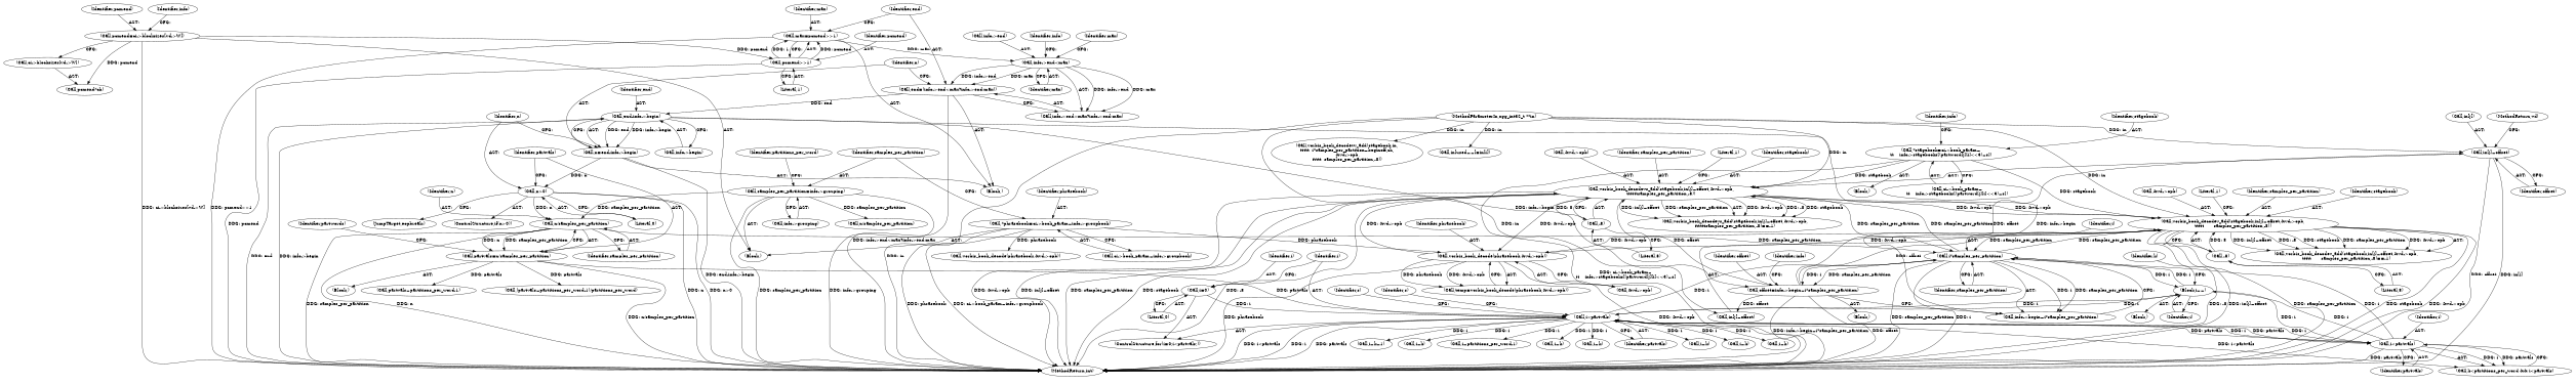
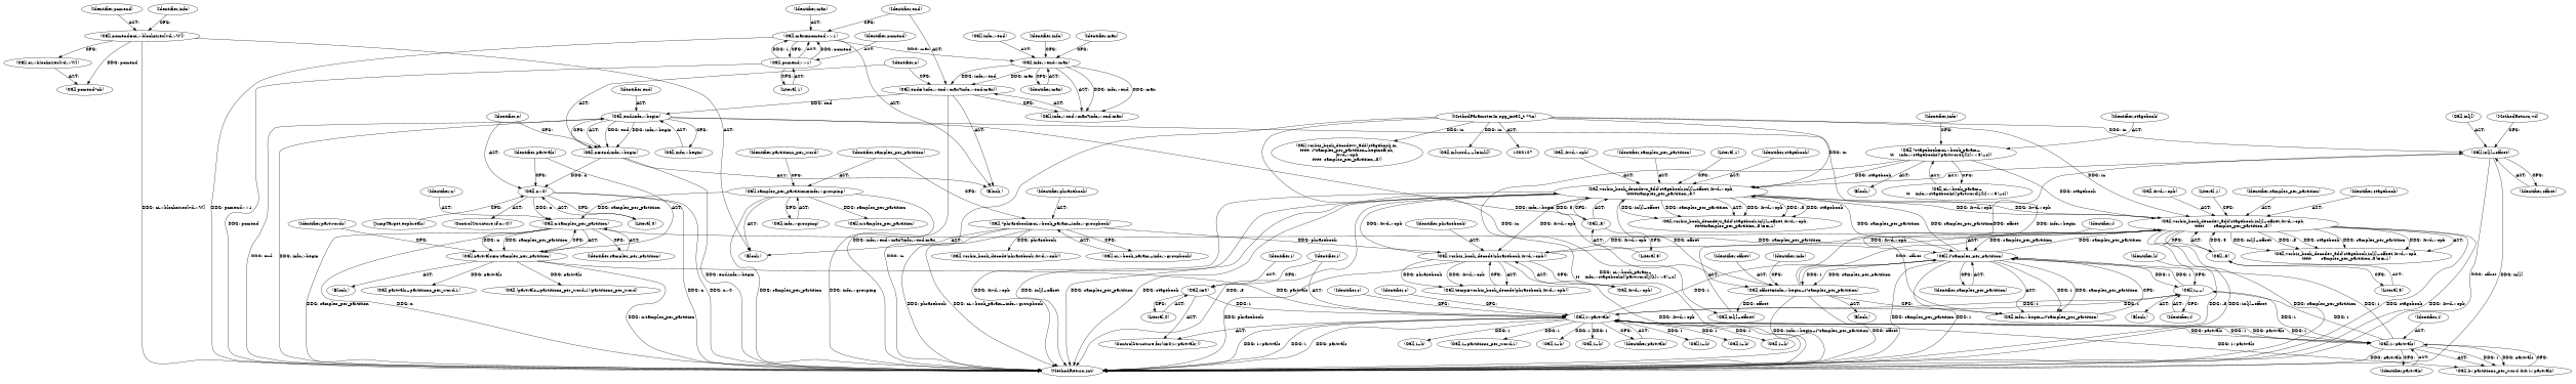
  digraph {
    n1 [label="(Call,in[j]+offset)"]
    n2 [label="(Call,vorbis_book_decodevs_add(stagebook,in[j]+offset,&vd->opb,\n\t\t\t\t\t\tsamples_per_partition,-8))"]
    n3 [label="(Identifier,offset)"]
    n4 [label="(MethodReturn,int)"]
    n5 [label="(Call,vorbis_book_decodev_add(stagebook,in[j]+offset,&vd->opb,\n\t\t\t\t\t       samples_per_partition,-8))"]
    n6 [label="(Call,i*samples_per_partition)"]
    n7 [label="(Call,vorbis_book_decode(phrasebook,&vd->opb))"]
    n8 [label="(Call,-8)"]
    n9 [label="(Call,vorbis_book_decodevs_add(stagebook,in[j]+offset,&vd->opb,\n\t\t\t\t\t\tsamples_per_partition,-8)==-1)"]
    n10 [label="(MethodParameterIn,ogg_int32_t **in)"]
    n11 [label="(Call,in[j]+offset)"]
    n12 [label="(Call,vorbis_book_decodevv_add(stagebook,in,\n\t\t\t\t\t  i*samples_per_partition+beginoff,ch,\n &vd->opb,\n\t\t\t\t\t  samples_per_partition,-8))"]
    n13 [label="(Call,in[used++]=in[i])"]
+   1000107
    n15 [label="(Call,-8)"]
    n16 [label="(Call,vorbis_book_decodev_add(stagebook,in[j]+offset,&vd->opb,\n\t\t\t\t\t       samples_per_partition,-8)==-1)"]
    n17 [label="(Call,offset=info->begin+i*samples_per_partition)"]
    n18 [label="(Block,)"]
    n19 [label="(Call,info->begin+i*samples_per_partition)"]
    n20 [label="(Call,end-info->begin)"]
    n21 [label="(Call,n=end-info->begin)"]
    n22 [label="(Call,info->begin)"]
    n23 [label="(Block,)"]
    n24 [label="(Call,n>0)"]
    n25 [label="(Call,end=(info->end<max?info->end:max))"]
    n26 [label="(Call,info->end<max?info->end:max)"]
    n27 [label="(Call,info->end<max)"]
    n28 [label="(Identifier,max)"]
    n29 [label="(Call,max=pcmend>>1)"]
    n30 [label="(Call,pcmend>>1)"]
    n31 [label="(Literal,1)"]
    n32 [label="(Call,pcmend=ci->blocksizes[vd->W])"]
    n33 [label="(Call,ci->blocksizes[vd->W])"]
    n34 [label="(Block,)"]
    n35 [label="(Call,pcmend*ch)"]
-   n36 [label="(Block,i++)"]
+   n36 [label="(Call,i++)"]
    n37 [label="(Identifier,samples_per_partition)"]
    n38 [label="(Call,i<partvals)"]
    n39 [label="(Call,i<partvals)"]
    n40 [label="(Block,)"]
    n41 [label="(Identifier,i)"]
    n42 [label="(Call,i+k)"]
    n43 [label="(ControlStructure,for(i=0;i<partvals;))"]
    n44 [label="(Call,i+k)"]
    n45 [label="(Call,i+k)"]
    n46 [label="(Call,i+k)"]
    n47 [label="(Identifier,partvals)"]
    n48 [label="(Call,k<partitions_per_word && i<partvals)"]
-   n49 [label="(Call,i+k+1)"]
    n50 [label="(Call,i+k)"]
    n51 [label="(Call,i+partitions_per_word-1)"]
    n52 [label="(Call,i+k)"]
    n53 [label="(Identifier,partvals)"]
    n54 [label="(Call,i=0)"]
    n55 [label="(Literal,0)"]
    n56 [label="(Call,partvals=n/samples_per_partition)"]
    n57 [label="(Call,n/samples_per_partition)"]
    n58 [label="(Block,)"]
    n59 [label="(Call,partvals+partitions_per_word-1)"]
    n60 [label="(Call,(partvals+partitions_per_word-1)/partitions_per_word)"]
    n61 [label="(Identifier,samples_per_partition)"]
    n62 [label="(ControlStructure,if(n>0))"]
    n63 [label="(Literal,0)"]
    n64 [label="(Call,samples_per_partition=info->grouping)"]
    n65 [label="(Call,info->grouping)"]
    n66 [label="(Call,n/samples_per_partition)"]
    n67 [label="(Call,&vd->opb)"]
    n68 [label="(Call,temp=vorbis_book_decode(phrasebook,&vd->opb))"]
    n69 [label="(Literal,8)"]
    n70 [label="(Call,*stagebook=ci->book_param+\n\t\t    info->stagebooks[(partword[j][i]<<3)+s])"]
    n71 [label="(Call,ci->book_param+\n\t\t    info->stagebooks[(partword[j][i]<<3)+s])"]
    n72 [label="(Block,)"]
    n73 [label="(Call,*phrasebook=ci->book_param+info->groupbook)"]
    n74 [label="(Call,vorbis_book_decode(phrasebook,&vd->opb))"]
    n75 [label="(Call,ci->book_param+info->groupbook)"]
    n76 [label="(Literal,8)"]
    n77 [label="(Identifier,partvals)"]
    n78 [label="(Literal,1)"]
    n79 [label="(Identifier,stagebook)"]
    n80 [label="(Call,&vd->opb)"]
    n81 [label="(Identifier,stagebook)"]
    n82 [label="(Identifier,i)"]
    n83 [label="(Identifier,stagebook)"]
    n84 [label="(Identifier,n)"]
    n85 [label="(Identifier,offset)"]
    n86 [label="(Identifier,info)"]
    n87 [label="(Identifier,i)"]
    n88 [label="(Identifier,info)"]
    n89 [label="(Call,in[j])"]
    n90 [label="(Identifier,phrasebook)"]
    n91 [label="(Call,info->end)"]
    n92 [label="(Identifier,i)"]
    n93 [label="(Identifier,partwords)"]
    n94 [label="(Identifier,info)"]
    n95 [label="(Identifier,n)"]
    n96 [label="(Identifier,i)"]
    n97 [label="(Identifier,samples_per_partition)"]
    n98 [label="(Identifier,info)"]
    n99 [label="(Identifier,partitions_per_word)"]
    n100 [label="(Identifier,end)"]
    n101 [label="(Identifier,n)"]
    n102 [label="(Call,&vd->opb)"]
    n103 [label="(Literal,1)"]
    n104 [label="(Identifier,max)"]
    n105 [label="(MethodReturn,vd)"]
    n106 [label="(Identifier,max)"]
    n107 [label="(Identifier,pcmend)"]
    n108 [label="(Identifier,end)"]
    n109 [label="(Identifier,samples_per_partition)"]
    n110 [label="(JumpTarget,eopbreak:)"]
    n111 [label="(Identifier,samples_per_partition)"]
    n112 [label="(Identifier,s)"]
    n113 [label="(Identifier,k)"]
    n114 [label="(Identifier,pcmend)"]
    n115 [label="(Identifier,s)"]
    n116 [label="(Identifier,phrasebook)"]
    n1 -> n2 [label="AST: "]
    n1 -> n3 [label="CFG: "]
    n1 -> n4 [label="DDG: in[j]"]
    n1 -> n4 [label="DDG: offset"]
    n2 -> n4 [label="DDG: &vd->opb"]
    n2 -> n4 [label="DDG: in[j]+offset"]
    n2 -> n4 [label="DDG: samples_per_partition"]
    n2 -> n4 [label="DDG: stagebook"]
    n2 -> n4 [label="DDG: -8"]
    n2 -> n5 [label="DDG: &vd->opb"]
    n2 -> n6 [label="DDG: samples_per_partition"]
    n2 -> n7 [label="DDG: &vd->opb"]
    n2 -> n8 [label="CFG: "]
    n2 -> n9 [label="AST: "]
    n2 -> n9 [label="DDG: &vd->opb"]
    n2 -> n9 [label="DDG: -8"]
    n2 -> n9 [label="DDG: stagebook"]
    n2 -> n9 [label="DDG: in[j]+offset"]
    n2 -> n9 [label="DDG: samples_per_partition"]
    n3 -> n1 [label="AST: "]
    n5 -> n2 [label="DDG: &vd->opb"]
    n5 -> n4 [label="DDG: -8"]
    n5 -> n4 [label="DDG: in[j]+offset"]
    n5 -> n4 [label="DDG: samples_per_partition"]
    n5 -> n4 [label="DDG: stagebook"]
    n5 -> n4 [label="DDG: &vd->opb"]
    n5 -> n6 [label="DDG: samples_per_partition"]
    n5 -> n7 [label="DDG: &vd->opb"]
    n5 -> n15 [label="CFG: "]
    n5 -> n16 [label="AST: "]
    n5 -> n16 [label="DDG: in[j]+offset"]
    n5 -> n16 [label="DDG: -8"]
    n5 -> n16 [label="DDG: stagebook"]
    n5 -> n16 [label="DDG: samples_per_partition"]
    n5 -> n16 [label="DDG: &vd->opb"]
    n6 -> n2 [label="DDG: samples_per_partition"]
    n6 -> n4 [label="DDG: samples_per_partition"]
    n6 -> n4 [label="DDG: i"]
    n6 -> n5 [label="DDG: samples_per_partition"]
    n6 -> n17 [label="DDG: i"]
    n6 -> n17 [label="DDG: samples_per_partition"]
    n6 -> n19 [label="AST: "]
    n6 -> n19 [label="DDG: i"]
    n6 -> n19 [label="DDG: samples_per_partition"]
    n6 -> n36 [label="DDG: i"]
    n6 -> n37 [label="CFG: "]
    n7 -> n2 [label="DDG: &vd->opb"]
    n7 -> n4 [label="DDG: phrasebook"]
    n7 -> n4 [label="DDG: &vd->opb"]
    n7 -> n5 [label="DDG: &vd->opb"]
    n7 -> n67 [label="CFG: "]
    n7 -> n68 [label="AST: "]
    n7 -> n68 [label="DDG: phrasebook"]
    n7 -> n68 [label="DDG: &vd->opb"]
    n8 -> n2 [label="AST: "]
    n8 -> n2 [label="DDG: 8"]
    n8 -> n69 [label="CFG: "]
    n10 -> n1 [label="DDG: in"]
    n10 -> n2 [label="DDG: in"]
    n10 -> n4 [label="DDG: in"]
    n10 -> n5 [label="DDG: in"]
    n10 -> n11 [label="DDG: in"]
    n10 -> n12 [label="DDG: in"]
    n10 -> n13 [label="DDG: in"]
+   n10 -> 1000107 [label="AST: "]
    n11 -> n5 [label="AST: "]
    n15 -> n5 [label="AST: "]
    n15 -> n5 [label="DDG: 8"]
    n15 -> n76 [label="CFG: "]
    n17 -> n1 [label="DDG: offset"]
    n17 -> n2 [label="DDG: offset"]
    n17 -> n4 [label="DDG: info->begin+i*samples_per_partition"]
    n17 -> n4 [label="DDG: offset"]
    n17 -> n5 [label="DDG: offset"]
    n17 -> n11 [label="DDG: offset"]
    n17 -> n18 [label="AST: "]
    n17 -> n19 [label="CFG: "]
    n19 -> n6 [label="CFG: "]
    n20 -> n4 [label="DDG: end"]
    n20 -> n4 [label="DDG: info->begin"]
    n20 -> n17 [label="DDG: info->begin"]
    n20 -> n19 [label="DDG: info->begin"]
    n20 -> n21 [label="AST: "]
    n20 -> n21 [label="DDG: end"]
    n20 -> n21 [label="DDG: info->begin"]
    n20 -> n22 [label="CFG: "]
    n21 -> n4 [label="DDG: end-info->begin"]
    n21 -> n20 [label="CFG: "]
    n21 -> n23 [label="AST: "]
    n21 -> n24 [label="DDG: n"]
    n22 -> n20 [label="AST: "]
    n24 -> n4 [label="DDG: n"]
    n24 -> n4 [label="DDG: n>0"]
    n24 -> n57 [label="DDG: n"]
    n24 -> n62 [label="AST: "]
    n24 -> n63 [label="CFG: "]
    n25 -> n4 [label="DDG: info->end<max?info->end:max"]
    n25 -> n20 [label="DDG: end"]
    n25 -> n23 [label="AST: "]
    n25 -> n26 [label="CFG: "]
    n26 -> n25 [label="AST: "]
    n27 -> n25 [label="DDG: info->end"]
    n27 -> n25 [label="DDG: max"]
    n27 -> n26 [label="AST: "]
    n27 -> n26 [label="DDG: info->end"]
    n27 -> n26 [label="DDG: max"]
    n27 -> n28 [label="CFG: "]
    n28 -> n27 [label="AST: "]
    n29 -> n4 [label="DDG: pcmend>>1"]
    n29 -> n23 [label="AST: "]
    n29 -> n27 [label="DDG: max"]
    n29 -> n30 [label="CFG: "]
    n30 -> n4 [label="DDG: pcmend"]
    n30 -> n29 [label="AST: "]
    n30 -> n29 [label="DDG: pcmend"]
    n30 -> n29 [label="DDG: 1"]
    n30 -> n31 [label="CFG: "]
    n31 -> n30 [label="AST: "]
    n32 -> n4 [label="DDG: ci->blocksizes[vd->W]"]
-   n32 -> n30 [label="DDG: pcmend"]
    n32 -> n33 [label="CFG: "]
    n32 -> n34 [label="AST: "]
    n32 -> n35 [label="DDG: pcmend"]
    n33 -> n35 [label="AST: "]
    n36 -> n6 [label="DDG: i"]
    n36 -> n38 [label="DDG: i"]
    n36 -> n39 [label="DDG: i"]
    n36 -> n40 [label="AST: "]
    n36 -> n41 [label="CFG: "]
    n37 -> n6 [label="AST: "]
    n38 -> n4 [label="DDG: i<partvals"]
    n38 -> n4 [label="DDG: i"]
    n38 -> n4 [label="DDG: partvals"]
    n38 -> n6 [label="DDG: i"]
    n38 -> n36 [label="DDG: i"]
    n38 -> n39 [label="DDG: i"]
    n38 -> n39 [label="DDG: partvals"]
    n38 -> n42 [label="DDG: i"]
    n38 -> n43 [label="AST: "]
    n38 -> n44 [label="DDG: i"]
    n38 -> n45 [label="DDG: i"]
    n38 -> n46 [label="DDG: i"]
    n38 -> n47 [label="CFG: "]
    n38 -> n48 [label="DDG: i<partvals"]
-   n38 -> n49 [label="DDG: i"]
    n38 -> n50 [label="DDG: i"]
    n38 -> n51 [label="DDG: i"]
    n38 -> n52 [label="DDG: i"]
    n39 -> n4 [label="DDG: partvals"]
    n39 -> n6 [label="DDG: i"]
    n39 -> n36 [label="DDG: i"]
    n39 -> n38 [label="DDG: i"]
    n39 -> n38 [label="DDG: partvals"]
    n39 -> n48 [label="AST: "]
    n39 -> n48 [label="DDG: i"]
    n39 -> n48 [label="DDG: partvals"]
    n39 -> n53 [label="CFG: "]
    n41 -> n36 [label="AST: "]
    n47 -> n38 [label="AST: "]
    n48 -> n39 [label="CFG: "]
    n53 -> n39 [label="AST: "]
    n54 -> n38 [label="DDG: i"]
    n54 -> n43 [label="AST: "]
    n54 -> n55 [label="CFG: "]
    n55 -> n54 [label="AST: "]
    n56 -> n4 [label="DDG: n/samples_per_partition"]
    n56 -> n38 [label="DDG: partvals"]
    n56 -> n57 [label="CFG: "]
    n56 -> n58 [label="AST: "]
    n56 -> n59 [label="DDG: partvals"]
    n56 -> n60 [label="DDG: partvals"]
    n57 -> n4 [label="DDG: samples_per_partition"]
    n57 -> n4 [label="DDG: n"]
    n57 -> n6 [label="DDG: samples_per_partition"]
    n57 -> n56 [label="AST: "]
    n57 -> n56 [label="DDG: n"]
    n57 -> n56 [label="DDG: samples_per_partition"]
    n57 -> n61 [label="CFG: "]
    n61 -> n57 [label="AST: "]
    n63 -> n24 [label="AST: "]
    n64 -> n4 [label="DDG: samples_per_partition"]
    n64 -> n4 [label="DDG: info->grouping"]
    n64 -> n34 [label="AST: "]
    n64 -> n57 [label="DDG: samples_per_partition"]
    n64 -> n65 [label="CFG: "]
    n64 -> n66 [label="DDG: samples_per_partition"]
    n65 -> n64 [label="AST: "]
    n67 -> n7 [label="AST: "]
    n68 -> n7 [label="CFG: "]
    n69 -> n8 [label="AST: "]
    n70 -> n2 [label="DDG: stagebook"]
    n70 -> n4 [label="DDG: ci->book_param+\n\t\t    info->stagebooks[(partword[j][i]<<3)+s]"]
    n70 -> n5 [label="DDG: stagebook"]
    n70 -> n71 [label="CFG: "]
    n70 -> n72 [label="AST: "]
    n71 -> n70 [label="AST: "]
    n73 -> n4 [label="DDG: phrasebook"]
    n73 -> n4 [label="DDG: ci->book_param+info->groupbook"]
    n73 -> n7 [label="DDG: phrasebook"]
    n73 -> n34 [label="AST: "]
    n73 -> n74 [label="DDG: phrasebook"]
    n73 -> n75 [label="CFG: "]
    n75 -> n73 [label="AST: "]
    n76 -> n15 [label="AST: "]
    n77 -> n24 [label="CFG: "]
    n77 -> n56 [label="AST: "]
    n78 -> n2 [label="CFG: "]
    n79 -> n2 [label="AST: "]
    n80 -> n2 [label="AST: "]
    n81 -> n70 [label="AST: "]
    n82 -> n39 [label="AST: "]
    n83 -> n5 [label="AST: "]
    n84 -> n57 [label="AST: "]
    n85 -> n17 [label="AST: "]
    n86 -> n32 [label="CFG: "]
    n87 -> n6 [label="AST: "]
    n88 -> n70 [label="CFG: "]
    n89 -> n1 [label="AST: "]
    n90 -> n7 [label="AST: "]
    n91 -> n27 [label="AST: "]
    n92 -> n54 [label="AST: "]
    n93 -> n56 [label="CFG: "]
    n94 -> n27 [label="CFG: "]
    n95 -> n21 [label="CFG: "]
    n95 -> n24 [label="AST: "]
    n96 -> n38 [label="AST: "]
    n96 -> n54 [label="CFG: "]
    n97 -> n2 [label="AST: "]
    n98 -> n17 [label="CFG: "]
    n99 -> n64 [label="CFG: "]
    n100 -> n20 [label="AST: "]
    n101 -> n21 [label="AST: "]
    n101 -> n25 [label="CFG: "]
    n102 -> n5 [label="AST: "]
    n103 -> n5 [label="CFG: "]
    n104 -> n29 [label="AST: "]
    n105 -> n1 [label="CFG: "]
    n106 -> n27 [label="CFG: "]
    n107 -> n30 [label="AST: "]
    n108 -> n25 [label="AST: "]
    n108 -> n29 [label="CFG: "]
    n109 -> n5 [label="AST: "]
-   n24 -> n110 [label="CFG: "]
+   n110 -> n24 [label="CFG: "]
    n111 -> n64 [label="AST: "]
    n111 -> n73 [label="CFG: "]
    n112 -> n38 [label="CFG: "]
    n113 -> n36 [label="CFG: "]
    n114 -> n32 [label="AST: "]
    n115 -> n38 [label="CFG: "]
    n116 -> n73 [label="AST: "]
  }
